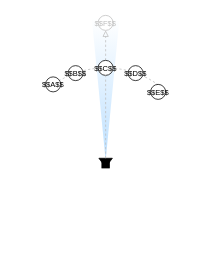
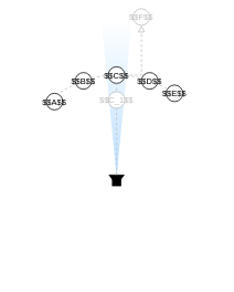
  <mxCell id="0" />
  <mxCell id="1" parent="0" />
  <mxCell id="2" value="" style="triangle;whiteSpace=wrap;html=1;fontColor=#BEBEBE;strokeColor=none;rotation=90;gradientColor=#BDE0FF;fillColor=default;gradientDirection=east;" vertex="1" parent="1"><mxGeometry x="45" y="100" width="190" height="37" as="geometry" /></mxCell>
  <mxCell id="3" value="" style="verticalLabelPosition=bottom;verticalAlign=top;html=1;shape=mxgraph.basic.arc;startAngle=0.889;endAngle=0.112;fillColor=none;aspect=fixed;dashed=1;fontColor=#BEBEBE;strokeColor=#BEBEBE;" parent="1" vertex="1"><mxGeometry x="20" y="90" width="240" height="240" as="geometry" /></mxCell>
  <mxCell id="4" value="" style="edgeStyle=orthogonalEdgeStyle;rounded=0;orthogonalLoop=1;jettySize=auto;html=1;fontSize=10;endArrow=block;endFill=0;dashed=1;fontColor=#BEBEBE;strokeColor=#BEBEBE;" parent="1" source="5" target="15" edge="1"><mxGeometry relative="1" as="geometry" /></mxCell>
  <mxCell id="5" value="$$C$$" style="ellipse;whiteSpace=wrap;html=1;aspect=fixed;fontSize=10;" parent="1" vertex="1"><mxGeometry x="130" y="80" width="20" height="20" as="geometry" /></mxCell>
  <mxCell id="6" value="$$D$$" style="ellipse;whiteSpace=wrap;html=1;aspect=fixed;fontSize=10;" parent="1" vertex="1"><mxGeometry x="170" y="87" width="20" height="20" as="geometry" /></mxCell>
- <mxCell id="7" value="$$E$$" style="ellipse;whiteSpace=wrap;html=1;aspect=fixed;fontSize=10;" parent="1" vertex="1"><mxGeometry x="200" y="112" width="20" height="20" as="geometry" /></mxCell>
+ <mxCell id="7" value="$$E$$" style="ellipse;whiteSpace=wrap;html=1;aspect=fixed;fontSize=10;" parent="1" vertex="1"><mxGeometry x="200" y="102" width="20" height="20" as="geometry" /></mxCell>
  <mxCell id="8" value="" style="group;fillColor=none;rotation=-90;" parent="1" vertex="1" connectable="0"><mxGeometry x="133" y="203.5" width="14" height="25" as="geometry" /></mxCell>
  <mxCell id="9" value="" style="rounded=0;whiteSpace=wrap;html=1;fillColor=#000000;rotation=-90;" parent="8" vertex="1"><mxGeometry x="2" y="10" width="10" height="10" as="geometry" /></mxCell>
  <mxCell id="10" value="" style="triangle;whiteSpace=wrap;html=1;rotation=-270;fillColor=#000000;" parent="8" vertex="1"><mxGeometry x="1" y="4" width="12" height="18" as="geometry" /></mxCell>
  <mxCell id="11" value="" style="endArrow=none;html=1;rounded=0;exitX=0;exitY=0.5;exitDx=0;exitDy=0;entryX=0.5;entryY=1;entryDx=0;entryDy=0;dashed=1;strokeColor=#BEBEBE;" parent="1" source="10" target="5" edge="1"><mxGeometry width="50" height="50" relative="1" as="geometry"><mxPoint x="110" y="190" as="sourcePoint" /><mxPoint x="160" y="140" as="targetPoint" /></mxGeometry></mxCell>
  <mxCell id="12" value="$$B$$" style="ellipse;whiteSpace=wrap;html=1;aspect=fixed;fontSize=10;" parent="1" vertex="1"><mxGeometry x="90" y="87" width="20" height="20" as="geometry" /></mxCell>
- <mxCell id="13" value="$$A$$" style="ellipse;whiteSpace=wrap;html=1;aspect=fixed;fontSize=10;" parent="1" vertex="1"><mxGeometry x="60" y="102" width="20" height="20" as="geometry" /></mxCell>
- <mxCell id="15" value="$$F$$" style="ellipse;whiteSpace=wrap;html=1;aspect=fixed;fontSize=10;strokeColor=#BEBEBE;fontColor=#BEBEBE;" parent="1" vertex="1"><mxGeometry x="130" y="20" width="20" height="20" as="geometry" /></mxCell>
+ <mxCell id="13" value="$$A$$" style="ellipse;whiteSpace=wrap;html=1;aspect=fixed;fontSize=10;" parent="1" vertex="1"><mxGeometry x="55" y="112" width="20" height="20" as="geometry" /></mxCell>
+ <mxCell id="14" value="$$C_1$$" style="ellipse;whiteSpace=wrap;html=1;aspect=fixed;fontSize=10;strokeColor=#BEBEBE;fontColor=#BEBEBE;" parent="1" vertex="1"><mxGeometry x="130" y="110" width="20" height="20" as="geometry" /></mxCell>
+ <mxCell id="15" value="$$F$$" style="ellipse;whiteSpace=wrap;html=1;aspect=fixed;fontSize=10;strokeColor=#BEBEBE;fontColor=#BEBEBE;" parent="1" vertex="1"><mxGeometry x="160" y="10" width="20" height="20" as="geometry" /></mxCell>
